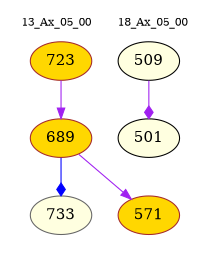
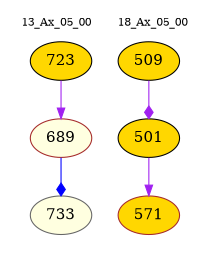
  digraph {
    fontname="DejaVu Serif"
    node [color=black fillcolor=lightyellow fontname="DejaVu Serif" style=filled]
    edge [arrowhead=normal color=purple fontname="DejaVu Serif"]
-   n1 [color=brown fillcolor=gold label=723]
-   n2 [color=brown fillcolor=gold label=689]
+   n1 [fillcolor=gold label=723]
+   n2 [color=brown label=689]
    n3 [color=gray40 label=733]
-   n4 [label=509]
-   n5 [label=501]
+   n4 [fillcolor=gold label=509]
+   n5 [fillcolor=gold label=501]
    n6 [color=brown fillcolor=gold label=571]
    subgraph cluster_1 {
      color=white
      fontsize=10
      label="13_Ax_05_00"
      n1
      n2
      n3
    }
    subgraph cluster_2 {
      color=white
      fontsize=10
      label="18_Ax_05_00"
      n4
      n5
      n6
    }
    n1 -> n2
    n2 -> n3 [arrowhead=diamond color=blue]
    n4 -> n5 [arrowhead=diamond]
-   n2 -> n6
+   n5 -> n6
  }
